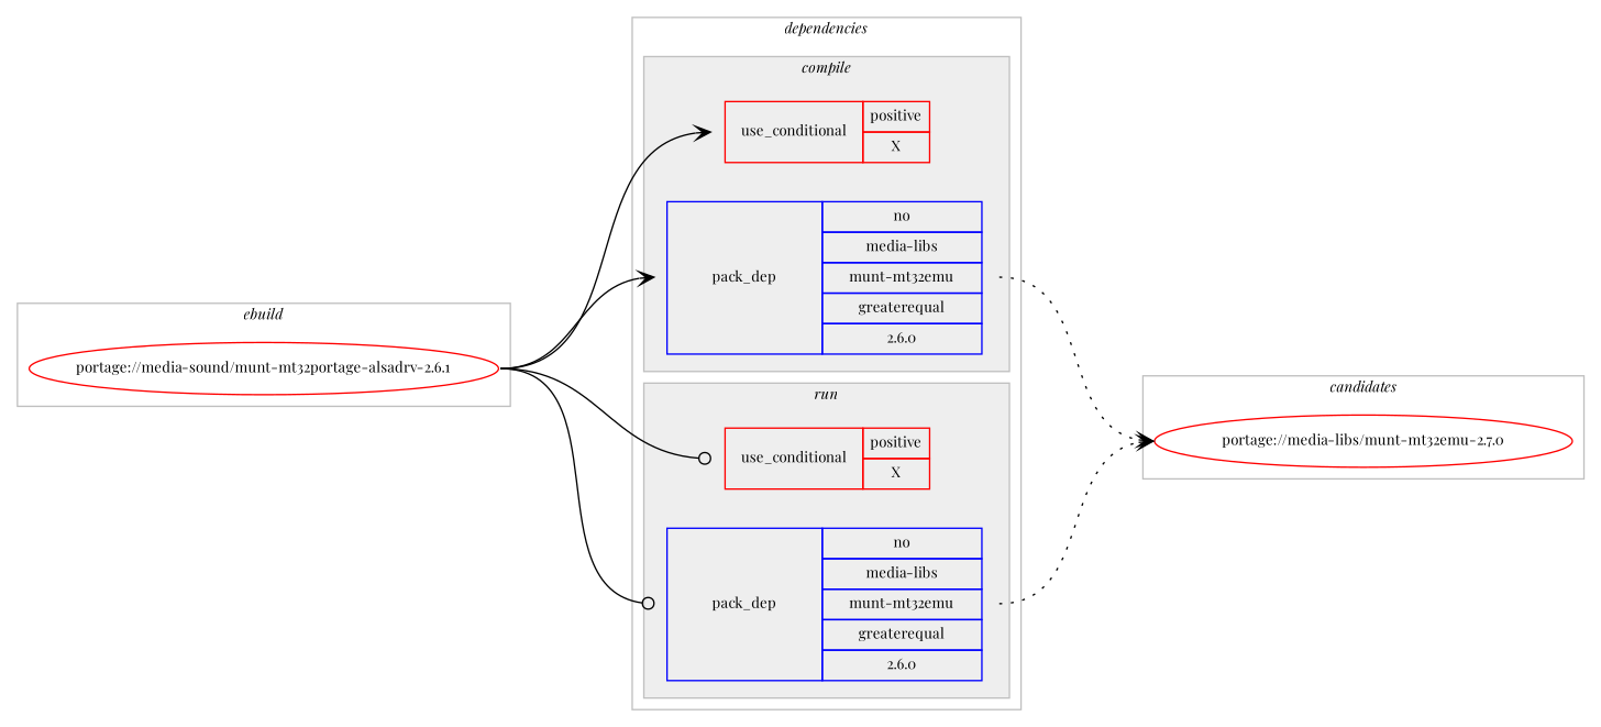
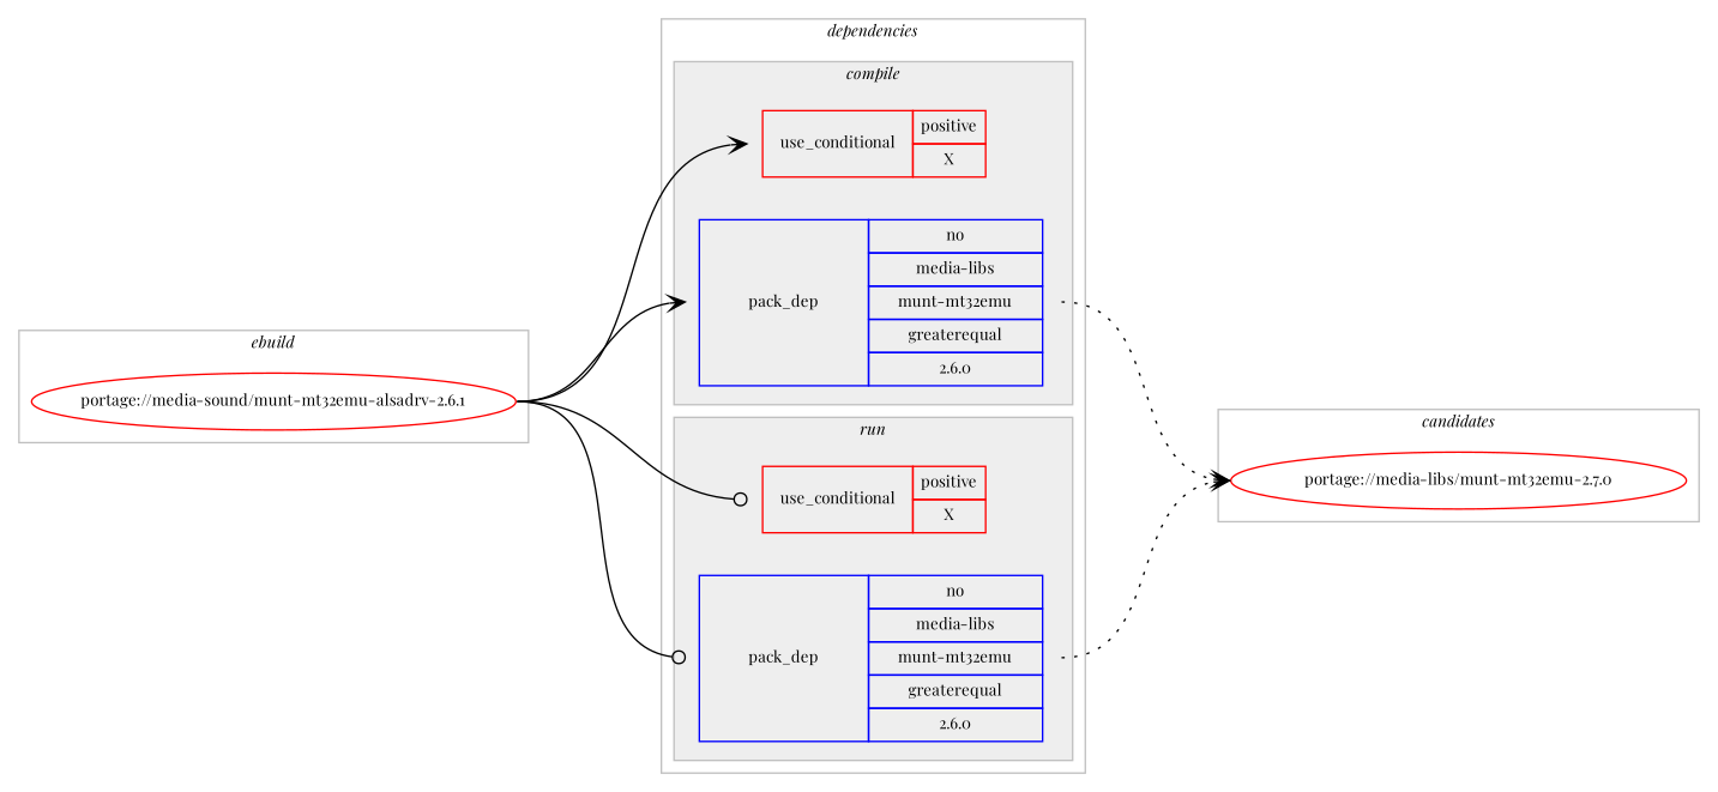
  digraph {
    compound=true
    concentrate=true
    fontname="Playfair Display"
    fontsize=10
    newrank=true
    rankdir=LR
    ranksep=1.5
    node [color=red fontname="Playfair Display" fontsize=10 shape=none]
    edge [arrowhead=vee headport=w style=solid tailport=e weight=20 fontname="Playfair Display"]
-   n1 [label="portage://media-sound/munt-mt32portage-alsadrv-2.6.1" width=4 shape=""]
+   n1 [label="portage://media-sound/munt-mt32emu-alsadrv-2.6.1" width=4 shape=""]
    n2 [label=<<TABLE BORDER="0" CELLBORDER="1" CELLSPACING="0" CELLPADDING="4"><TR><TD ROWSPAN="3" CELLPADDING="10">use_conditional</TD></TR><TR><TD>positive</TD></TR><TR><TD>X</TD></TR></TABLE>>]
    n3 [color=blue label=<<TABLE BORDER="0" CELLBORDER="1" CELLSPACING="0" CELLPADDING="4" WIDTH="220"><TR><TD ROWSPAN="6" CELLPADDING="30">pack_dep</TD></TR><TR><TD WIDTH="110">no</TD></TR><TR><TD>media-libs</TD></TR><TR><TD>munt-mt32emu</TD></TR><TR><TD>greaterequal</TD></TR><TR><TD>2.6.0</TD></TR></TABLE>>]
    n4 [label=<<TABLE BORDER="0" CELLBORDER="1" CELLSPACING="0" CELLPADDING="4"><TR><TD ROWSPAN="3" CELLPADDING="10">use_conditional</TD></TR><TR><TD>positive</TD></TR><TR><TD>X</TD></TR></TABLE>>]
    n5 [color=blue label=<<TABLE BORDER="0" CELLBORDER="1" CELLSPACING="0" CELLPADDING="4" WIDTH="220"><TR><TD ROWSPAN="6" CELLPADDING="30">pack_dep</TD></TR><TR><TD WIDTH="110">no</TD></TR><TR><TD>media-libs</TD></TR><TR><TD>munt-mt32emu</TD></TR><TR><TD>greaterequal</TD></TR><TR><TD>2.6.0</TD></TR></TABLE>>]
    n6 [label="portage://media-libs/munt-mt32emu-2.7.0" width=4 shape=""]
    subgraph cluster_1 {
      color=gray
      label=<<i>ebuild</i>>
      rank=same
      n1
    }
    subgraph cluster_2 {
      color=gray
      label=<<i>dependencies</i>>
      subgraph cluster_3 {
        color=gray
        fillcolor="#eeeeee"
        label=<<i>compile</i>>
        style=filled
        subgraph sub_4 {
          color=gray
          fillcolor="#eeeeee"
          label=<<i>compile</i>>
          style=filled
          n2
        }
        subgraph sub_5 {
          color=gray
          fillcolor="#eeeeee"
          label=<<i>compile</i>>
          style=filled
          n3
        }
      }
      subgraph cluster_6 {
        color=gray
        fillcolor="#eeeeee"
        label=<<i>compile and run</i>>
        style=filled
      }
      subgraph cluster_7 {
        color=gray
        fillcolor="#eeeeee"
        label=<<i>run</i>>
        style=filled
        subgraph sub_8 {
          color=gray
          fillcolor="#eeeeee"
          label=<<i>run</i>>
          style=filled
          n4
        }
        subgraph sub_9 {
          color=gray
          fillcolor="#eeeeee"
          label=<<i>run</i>>
          style=filled
          n5
        }
      }
    }
    subgraph cluster_10 {
      color=gray
      label=<<i>candidates</i>>
      rank=same
      subgraph sub_11 {
        color=black
        label=<<i>candidates</i>>
        nodesep=1
        rank=same
        n6
      }
      subgraph sub_12 {
        color=black
        label=<<i>candidates</i>>
        nodesep=1
        rank=same
        n6
      }
    }
    n1 -> n2
    n1 -> n3
    n1 -> n4 [arrowhead=odot]
    n1 -> n5 [arrowhead=odot]
    n3 -> n6 [style=dotted weight=100]
    n5 -> n6 [style=dotted weight=100]
  }
